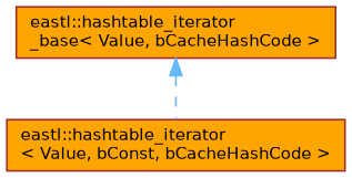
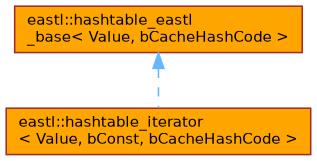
  digraph {
    node [color=brown fillcolor=orange fontname=Helvetica fontsize=10 shape=box style=filled]
    n1 [fontcolor=black height=0.2 label="eastl::hashtable_iterator\l\< Value, bConst, bCacheHashCode \>" width=0.4]
-   n2 [height=0.2 label="eastl::hashtable_iterator\l_base\< Value, bCacheHashCode \>" width=0.4]
+   n2 [height=0.2 label="eastl::hashtable_eastl\l_base\< Value, bCacheHashCode \>" width=0.4]
    n2 -> n1 [color=steelblue1 dir=back fontname=Helvetica fontsize=10 labelfontname=Helvetica labelfontsize=10 style=dashed]
  }
